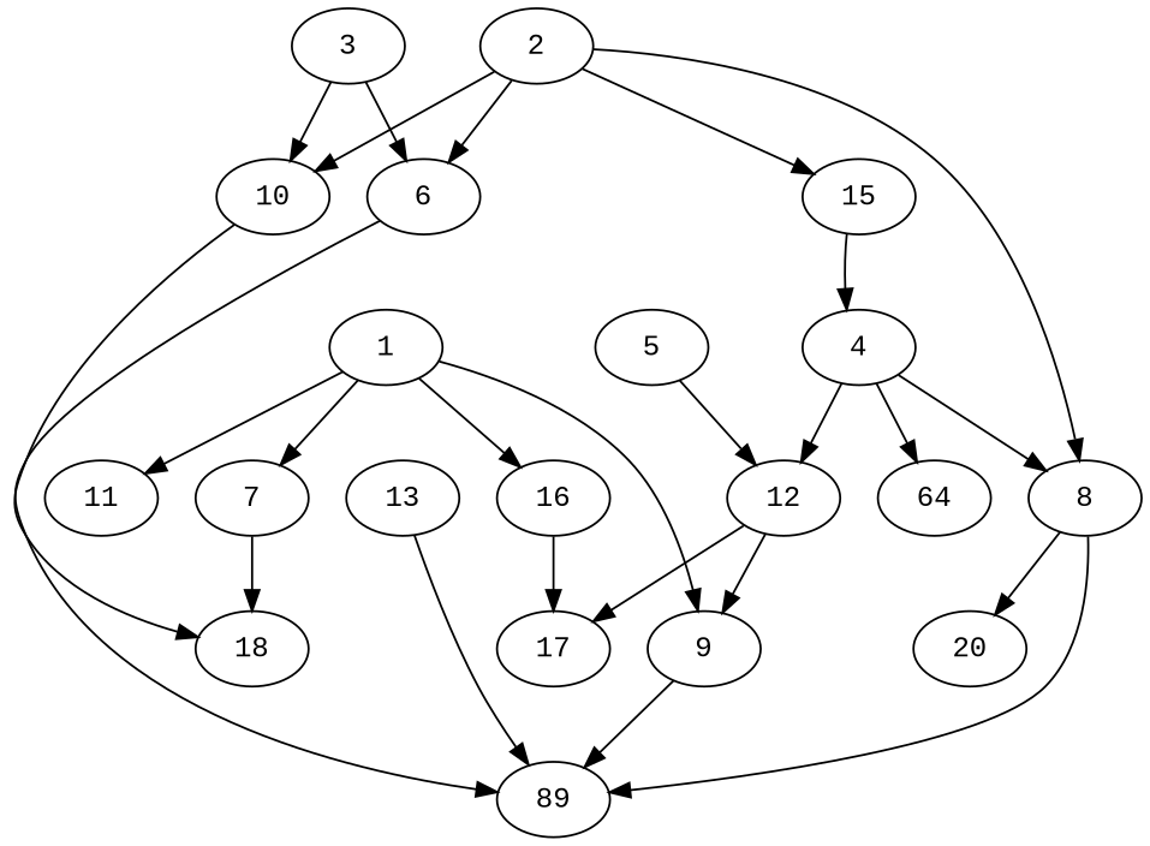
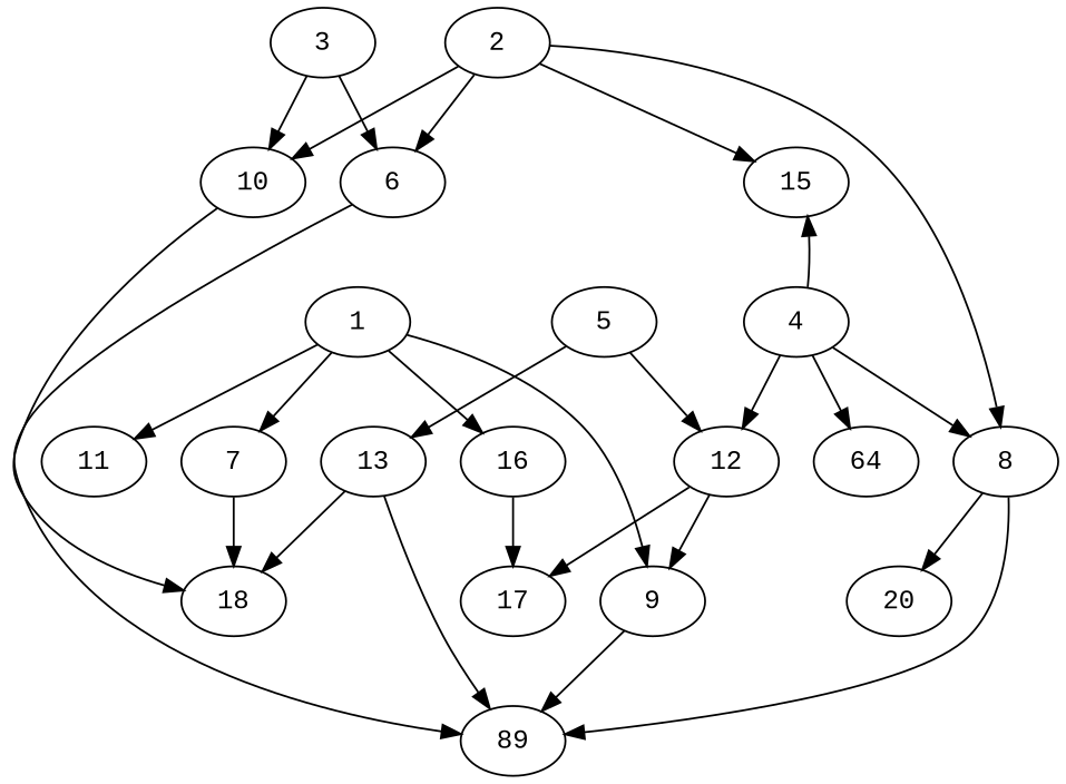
  digraph {
    fontname="Liberation Mono"
    node [alpha=0.02 fontname="Liberation Mono"]
    edge [fontname="Liberation Mono"]
    1 [alpha=0.13 expect_size=19366912]
    7 [alpha=0.14 expect_size=45716480]
    9 [expect_size=50553856]
    11 [alpha=0.20 expect_size=40263680]
    16 [expect_size=15361024]
    18 [expect_size=49671168]
    n7 [alpha=0.15 expect_size=15579136 label=89]
    17 [alpha=0.03 expect_size=16748544]
    20 [alpha=0.12 expect_size=20255744]
    2 [alpha=0.18 expect_size=24948736]
    6 [alpha=0.01 expect_size=19382272]
    8 [alpha=0.06 expect_size=32297984]
    10 [alpha=0.20 expect_size=16066560]
    15 [alpha=0.18 expect_size=39707648]
    3 [alpha=0.06 expect_size=47396864]
    4 [alpha=0.03 expect_size=33764352]
    12 [alpha=0.13 expect_size=22617088]
    n18 [alpha=0.05 expect_size=32432128 label=64]
    5 [alpha=0.10 expect_size=6019072]
    13 [expect_size=18241536]
    1 -> 7
    1 -> 9
    1 -> 11
    1 -> 16
    7 -> 18
    9 -> n7
    16 -> 17
    2 -> 6
    2 -> 8
    2 -> 10
    2 -> 15
    6 -> n7
    8 -> n7
    8 -> 20
    10 -> 18
    3 -> 6
    3 -> 10
    4 -> 8
-   15 -> 4
+   4 -> 15
    4 -> 12
    4 -> n18
    12 -> 9
    12 -> 17
    5 -> 12
+   5 -> 13
+   13 -> 18
    13 -> n7
  }
